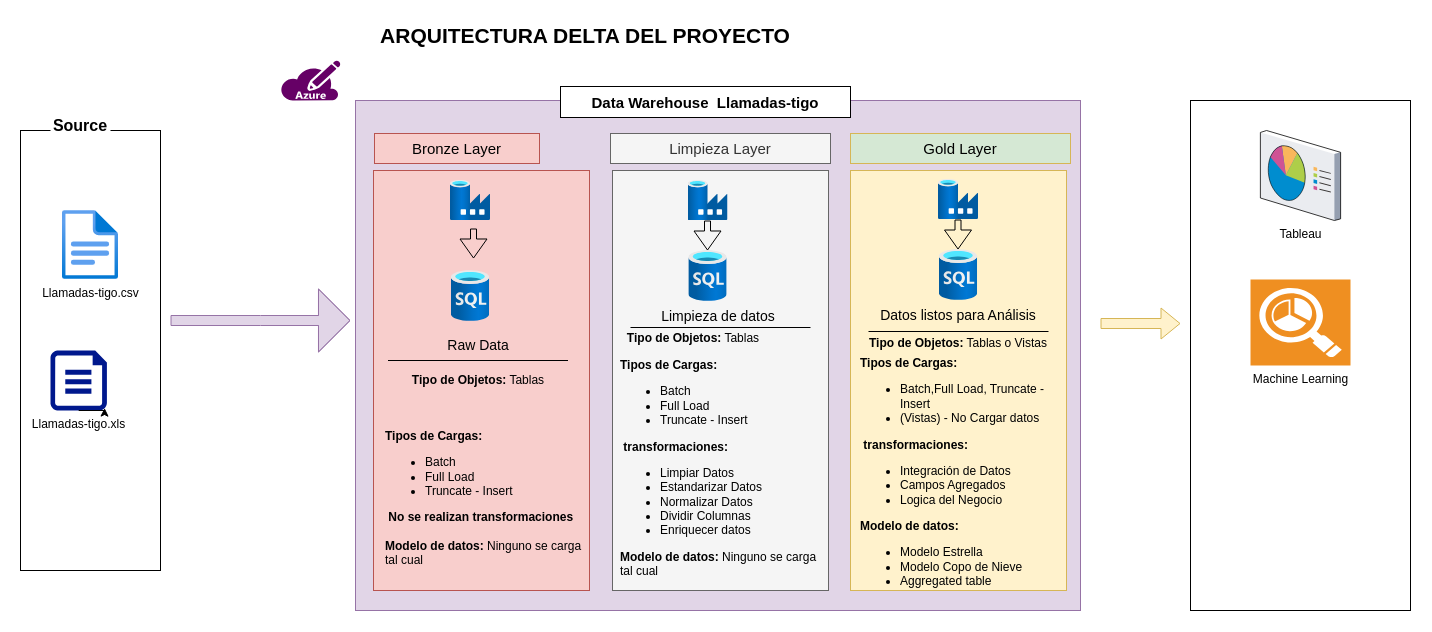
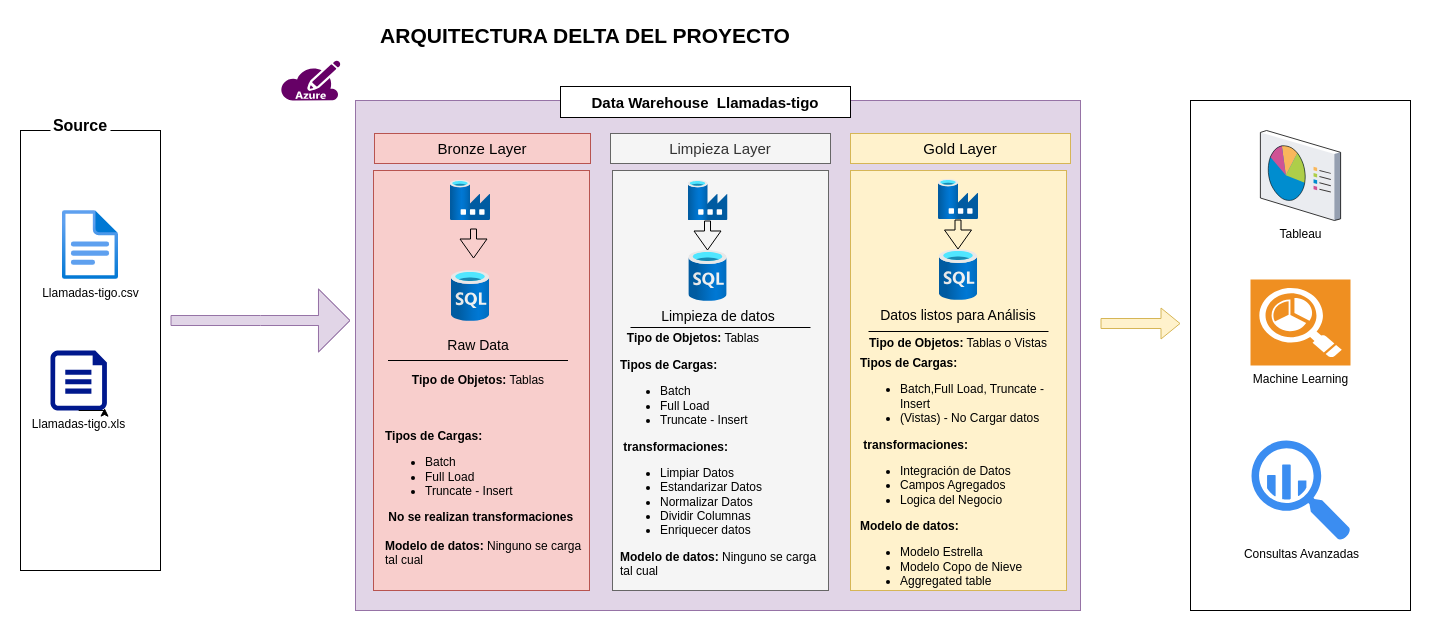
  <mxCell id="0" />
  <mxCell id="1" parent="0" />
  <mxCell id="2" value="ARQUITECTURA DELTA DEL PROYECTO" style="text;html=1;align=center;verticalAlign=middle;whiteSpace=wrap;rounded=0;fontSize=21;fontStyle=1" parent="1" vertex="1"><mxGeometry y="20" width="810" height="30" as="geometry" x="180" /></mxCell>
  <mxCell id="3" value="" style="rounded=0;whiteSpace=wrap;html=1;" parent="1" vertex="1"><mxGeometry x="20" y="130" width="140" height="440" as="geometry" /></mxCell>
  <mxCell id="4" value="Source" style="text;html=1;align=center;verticalAlign=middle;whiteSpace=wrap;rounded=0;fillColor=default;fontStyle=1;fontSize=16;" parent="1" vertex="1"><mxGeometry x="50" y="110" width="60" height="30" as="geometry" /></mxCell>
  <mxCell id="5" value="Llamadas-tigo.csv" style="image;aspect=fixed;html=1;points=[];align=center;fontSize=12;image=img/lib/azure2/general/File.svg;" parent="1" vertex="1"><mxGeometry x="62" y="210" width="56.0" height="69" as="geometry" /></mxCell>
  <mxCell id="6" value="Llamadas-tigo.xls" style="sketch=0;aspect=fixed;pointerEvents=1;shadow=0;dashed=0;html=1;strokeColor=none;labelPosition=center;verticalLabelPosition=bottom;verticalAlign=top;align=center;fillColor=#00188D;shape=mxgraph.azure.file" parent="1" vertex="1"><mxGeometry x="50" y="350" width="56.4" height="60" as="geometry" /></mxCell>
  <mxCell id="7" style="edgeStyle=orthogonalEdgeStyle;rounded=0;orthogonalLoop=1;jettySize=auto;html=1;exitX=0.5;exitY=1;exitDx=0;exitDy=0;exitPerimeter=0;entryX=0.96;entryY=0.96;entryDx=0;entryDy=0;entryPerimeter=0;" parent="1" source="6" target="6" edge="1"><mxGeometry relative="1" as="geometry" /></mxCell>
  <mxCell id="8" value="" style="rounded=0;whiteSpace=wrap;html=1;fillColor=#e1d5e7;strokeColor=#9673a6;movable=0;resizable=0;rotatable=0;deletable=0;editable=0;locked=1;connectable=0;" parent="1" vertex="1"><mxGeometry x="355" y="100" width="725" height="510" as="geometry" /></mxCell>
  <mxCell id="9" value="Data Warehouse&amp;nbsp; Llamadas-tigo" style="text;html=1;align=center;verticalAlign=middle;whiteSpace=wrap;rounded=0;fillColor=default;fontSize=15;fontStyle=1;gradientColor=none;strokeColor=default;" parent="1" vertex="1"><mxGeometry x="560" y="86" width="290" height="31" as="geometry" /></mxCell>
  <mxCell id="10" value="" style="verticalLabelPosition=bottom;html=1;verticalAlign=top;align=center;strokeColor=none;fillColor=#660066;shape=mxgraph.azure.azure_subscription;" parent="1" vertex="1"><mxGeometry x="280" y="60" width="60" height="40" as="geometry" /></mxCell>
- <mxCell id="11" value="Bronze Layer" style="rounded=0;whiteSpace=wrap;html=1;fontSize=15;fontStyle=0;fillColor=#f8cecc;strokeColor=#b85450;" parent="1" vertex="1"><mxGeometry x="374" y="133" width="165" height="30" as="geometry" /></mxCell>
+ <mxCell id="11" value="Bronze Layer" style="rounded=0;whiteSpace=wrap;html=1;fontSize=15;fontStyle=0;fillColor=#f8cecc;strokeColor=#b85450;" parent="1" vertex="1"><mxGeometry x="374" y="133" width="216" height="30" as="geometry" /></mxCell>
  <mxCell id="12" value="Limpieza Layer" style="rounded=0;whiteSpace=wrap;html=1;fontSize=15;fontStyle=0;fillColor=#f5f5f5;strokeColor=#666666;fontColor=#333333;" parent="1" vertex="1"><mxGeometry x="610" y="133" width="220" height="30" as="geometry" /></mxCell>
- <mxCell id="13" value="Gold Layer" style="rounded=0;whiteSpace=wrap;html=1;fontSize=15;fontStyle=0;fillColor=#d5e8d4;strokeColor=#d6b656;" parent="1" vertex="1"><mxGeometry x="850" y="133" width="220" height="30" as="geometry" /></mxCell>
+ <mxCell id="13" value="Gold Layer" style="rounded=0;whiteSpace=wrap;html=1;fontSize=15;fontStyle=0;fillColor=#fff2cc;strokeColor=#d6b656;" parent="1" vertex="1"><mxGeometry x="850" y="133" width="220" height="30" as="geometry" /></mxCell>
  <mxCell id="14" value="" style="rounded=0;whiteSpace=wrap;html=1;fillColor=#f8cecc;strokeColor=#b85450;movable=0;resizable=0;rotatable=0;deletable=0;editable=0;locked=1;connectable=0;" parent="1" vertex="1"><mxGeometry x="373" y="170" width="216" height="420" as="geometry" /></mxCell>
  <mxCell id="15" value="" style="rounded=0;whiteSpace=wrap;html=1;fillColor=#f5f5f5;strokeColor=#666666;fontColor=#333333;movable=0;resizable=0;rotatable=0;deletable=0;editable=0;locked=1;connectable=0;" parent="1" vertex="1"><mxGeometry x="612" y="170" width="216" height="420" as="geometry" /></mxCell>
  <mxCell id="16" value="" style="rounded=0;whiteSpace=wrap;html=1;fillColor=#fff2cc;strokeColor=#d6b656;movable=0;resizable=0;rotatable=0;deletable=0;editable=0;locked=1;connectable=0;" parent="1" vertex="1"><mxGeometry x="850" y="170" width="216" height="420" as="geometry" /></mxCell>
  <mxCell id="17" value="" style="shape=flexArrow;endArrow=classic;html=1;rounded=0;endWidth=52;endSize=10.17;fillColor=#e1d5e7;strokeColor=#9673a6;" parent="1" edge="1"><mxGeometry width="50" height="50" relative="1" as="geometry"><mxPoint x="170" y="320" as="sourcePoint" /><mxPoint x="350" y="320" as="targetPoint" /><Array as="points"><mxPoint x="260" y="320" /></Array></mxGeometry></mxCell>
  <mxCell id="18" value="" style="image;aspect=fixed;html=1;points=[];align=center;fontSize=12;image=img/lib/azure2/databases/SQL_Database.svg;" parent="1" vertex="1"><mxGeometry x="450.88" y="270" width="38.25" height="51" as="geometry" /></mxCell>
  <mxCell id="19" value="Raw Data" style="text;html=1;align=center;verticalAlign=middle;whiteSpace=wrap;rounded=0;fontSize=14;" parent="1" vertex="1"><mxGeometry x="407.5" y="330" width="140" height="30" as="geometry" /></mxCell>
  <mxCell id="20" value="" style="endArrow=none;html=1;rounded=0;" parent="1" edge="1"><mxGeometry width="50" height="50" relative="1" as="geometry"><mxPoint x="387.5" y="360" as="sourcePoint" /><mxPoint x="567.5" y="360" as="targetPoint" /></mxGeometry></mxCell>
  <mxCell id="21" value="&lt;b&gt;Tipo de Objetos:&lt;/b&gt; Tablas" style="text;html=1;align=center;verticalAlign=middle;whiteSpace=wrap;rounded=0;" parent="1" vertex="1"><mxGeometry x="382.5" y="365" width="190" height="30" as="geometry" /></mxCell>
  <mxCell id="22" value="&lt;b&gt;Tipos de Cargas:&lt;/b&gt;&lt;div&gt;&lt;ul&gt;&lt;li&gt;Batch&lt;/li&gt;&lt;li&gt;Full Load&lt;/li&gt;&lt;li&gt;Truncate - Insert&lt;/li&gt;&lt;/ul&gt;&lt;div&gt;&amp;nbsp;&lt;b&gt;No se realizan transformaciones&lt;/b&gt;&lt;/div&gt;&lt;/div&gt;&lt;div&gt;&lt;b&gt;&lt;br&gt;&lt;/b&gt;&lt;/div&gt;&lt;div&gt;&lt;b&gt;Modelo de datos: &lt;/b&gt;Ninguno se carga tal cual&amp;nbsp;&lt;/div&gt;&lt;div&gt;&lt;b&gt;&lt;br&gt;&lt;/b&gt;&lt;/div&gt;" style="text;html=1;align=left;verticalAlign=middle;whiteSpace=wrap;rounded=0;" parent="1" vertex="1"><mxGeometry x="382.5" y="450" width="200" height="110" as="geometry" /></mxCell>
  <mxCell id="23" value="" style="shape=flexArrow;endArrow=classic;html=1;rounded=0;entryX=0.364;entryY=0.014;entryDx=0;entryDy=0;entryPerimeter=0;width=6;endSize=6.01;" parent="1" edge="1"><mxGeometry width="50" height="50" relative="1" as="geometry"><mxPoint x="473" y="228" as="sourcePoint" /><mxPoint x="473.02" y="258.027" as="targetPoint" /></mxGeometry></mxCell>
  <mxCell id="24" value="" style="image;aspect=fixed;html=1;points=[];align=center;fontSize=12;image=img/lib/azure2/databases/Data_Factory.svg;" parent="1" vertex="1"><mxGeometry x="450" y="180" width="40" height="40" as="geometry" /></mxCell>
  <mxCell id="25" value="" style="image;aspect=fixed;html=1;points=[];align=center;fontSize=12;image=img/lib/azure2/databases/SQL_Database.svg;" parent="1" vertex="1"><mxGeometry x="688.38" y="250" width="38.25" height="51" as="geometry" /></mxCell>
  <mxCell id="26" value="Limpieza de datos" style="text;html=1;align=center;verticalAlign=middle;whiteSpace=wrap;rounded=0;fontSize=14;" parent="1" vertex="1"><mxGeometry x="617.5" y="301" width="200" height="30" as="geometry" /></mxCell>
  <mxCell id="27" value="&lt;b&gt;Tipos de Cargas:&lt;/b&gt;&lt;div&gt;&lt;ul&gt;&lt;li&gt;Batch&lt;/li&gt;&lt;li&gt;Full Load&lt;/li&gt;&lt;li&gt;Truncate - Insert&lt;/li&gt;&lt;/ul&gt;&lt;div&gt;&amp;nbsp;&lt;b&gt;transformaciones:&lt;/b&gt;&lt;/div&gt;&lt;/div&gt;&lt;div&gt;&lt;ul&gt;&lt;li&gt;Limpiar Datos&lt;/li&gt;&lt;li&gt;Estandarizar Datos&lt;/li&gt;&lt;li&gt;Normalizar Datos&lt;/li&gt;&lt;li&gt;Dividir Columnas&lt;/li&gt;&lt;li&gt;Enriquecer datos&lt;/li&gt;&lt;/ul&gt;&lt;/div&gt;&lt;div&gt;&lt;b&gt;Modelo de datos: &lt;/b&gt;Ninguno se carga tal cual&amp;nbsp;&lt;/div&gt;&lt;div&gt;&lt;b&gt;&lt;br&gt;&lt;/b&gt;&lt;/div&gt;" style="text;html=1;align=left;verticalAlign=middle;whiteSpace=wrap;rounded=0;" parent="1" vertex="1"><mxGeometry x="617.5" y="420" width="200" height="110" as="geometry" /></mxCell>
  <mxCell id="28" value="" style="shape=flexArrow;endArrow=classic;html=1;rounded=0;entryX=0.364;entryY=0.014;entryDx=0;entryDy=0;entryPerimeter=0;width=6;endSize=6.01;" parent="1" edge="1"><mxGeometry width="50" height="50" relative="1" as="geometry"><mxPoint x="707" y="220" as="sourcePoint" /><mxPoint x="707.02" y="250.027" as="targetPoint" /></mxGeometry></mxCell>
  <mxCell id="29" value="" style="image;aspect=fixed;html=1;points=[];align=center;fontSize=12;image=img/lib/azure2/databases/Data_Factory.svg;" parent="1" vertex="1"><mxGeometry x="687.5" y="180" width="40" height="40" as="geometry" /></mxCell>
  <mxCell id="30" value="" style="endArrow=none;html=1;rounded=0;" parent="1" edge="1"><mxGeometry width="50" height="50" relative="1" as="geometry"><mxPoint x="630" y="327" as="sourcePoint" /><mxPoint x="810" y="327" as="targetPoint" /></mxGeometry></mxCell>
  <mxCell id="31" value="&lt;b&gt;Tipo de Objetos:&lt;/b&gt; Tablas" style="text;html=1;align=center;verticalAlign=middle;whiteSpace=wrap;rounded=0;" parent="1" vertex="1"><mxGeometry x="598" y="323" width="190" height="30" as="geometry" /></mxCell>
  <mxCell id="32" value="" style="image;aspect=fixed;html=1;points=[];align=center;fontSize=12;image=img/lib/azure2/databases/SQL_Database.svg;" parent="1" vertex="1"><mxGeometry x="938.88" y="249" width="38.25" height="51" as="geometry" /></mxCell>
  <mxCell id="33" value="" style="shape=flexArrow;endArrow=classic;html=1;rounded=0;entryX=0.364;entryY=0.014;entryDx=0;entryDy=0;entryPerimeter=0;width=6;endSize=6.01;" parent="1" edge="1"><mxGeometry width="50" height="50" relative="1" as="geometry"><mxPoint x="957.5" y="219" as="sourcePoint" /><mxPoint x="957.52" y="249.027" as="targetPoint" /></mxGeometry></mxCell>
  <mxCell id="34" value="" style="image;aspect=fixed;html=1;points=[];align=center;fontSize=12;image=img/lib/azure2/databases/Data_Factory.svg;" parent="1" vertex="1"><mxGeometry x="938" y="179" width="40" height="40" as="geometry" /></mxCell>
  <mxCell id="35" value="&lt;b&gt;Tipos de Cargas:&lt;/b&gt;&lt;div&gt;&lt;ul&gt;&lt;li&gt;Batch,Full Load, Truncate - Insert&lt;/li&gt;&lt;li&gt;(Vistas) - No Cargar datos&lt;/li&gt;&lt;/ul&gt;&lt;div&gt;&amp;nbsp;&lt;b&gt;transformaciones:&lt;/b&gt;&lt;/div&gt;&lt;/div&gt;&lt;div&gt;&lt;ul&gt;&lt;li&gt;Integración de Datos&lt;/li&gt;&lt;li&gt;Campos Agregados&lt;/li&gt;&lt;li&gt;Logica del Negocio&lt;/li&gt;&lt;/ul&gt;&lt;/div&gt;&lt;div&gt;&lt;b&gt;Modelo de datos:&amp;nbsp;&lt;/b&gt;&lt;/div&gt;&lt;div&gt;&lt;ul&gt;&lt;li&gt;Modelo Estrella&lt;/li&gt;&lt;li&gt;Modelo Copo de Nieve&lt;/li&gt;&lt;li&gt;Aggregated table&lt;/li&gt;&lt;/ul&gt;&lt;/div&gt;&lt;div&gt;&lt;b&gt;&lt;br&gt;&lt;/b&gt;&lt;/div&gt;" style="text;html=1;align=left;verticalAlign=middle;whiteSpace=wrap;rounded=0;" parent="1" vertex="1"><mxGeometry x="858" y="430" width="200" height="110" as="geometry" /></mxCell>
  <mxCell id="36" value="&lt;b&gt;Tipo de Objetos:&lt;/b&gt; Tablas o Vistas" style="text;html=1;align=center;verticalAlign=middle;whiteSpace=wrap;rounded=0;" parent="1" vertex="1"><mxGeometry x="863" y="328" width="190" height="30" as="geometry" /></mxCell>
  <mxCell id="37" value="Datos listos para Análisis" style="text;html=1;align=center;verticalAlign=middle;whiteSpace=wrap;rounded=0;fontSize=14;" parent="1" vertex="1"><mxGeometry x="858" y="300" width="200" height="30" as="geometry" /></mxCell>
  <mxCell id="38" value="" style="endArrow=none;html=1;rounded=0;" parent="1" edge="1"><mxGeometry width="50" height="50" relative="1" as="geometry"><mxPoint x="868" y="331" as="sourcePoint" /><mxPoint x="1048" y="331" as="targetPoint" /></mxGeometry></mxCell>
  <mxCell id="39" value="" style="shape=flexArrow;endArrow=classic;html=1;rounded=0;fillColor=#fff2cc;strokeColor=#d6b656;" parent="1" edge="1"><mxGeometry width="50" height="50" relative="1" as="geometry"><mxPoint x="1100" y="323" as="sourcePoint" /><mxPoint x="1180" y="323" as="targetPoint" /></mxGeometry></mxCell>
  <mxCell id="40" value="" style="rounded=0;whiteSpace=wrap;html=1;" parent="1" vertex="1"><mxGeometry x="1190" y="100" width="220" height="510" as="geometry" /></mxCell>
  <mxCell id="41" value="Tableau" style="verticalLabelPosition=bottom;sketch=0;aspect=fixed;html=1;verticalAlign=top;strokeColor=none;align=center;outlineConnect=0;shape=mxgraph.citrix.reporting;" parent="1" vertex="1"><mxGeometry x="1259.89" y="130" width="80.22" height="90" as="geometry" /></mxCell>
  <mxCell id="42" value="Machine Learning" style="shadow=0;dashed=0;html=1;strokeColor=none;fillColor=#EF8F21;labelPosition=center;verticalLabelPosition=bottom;verticalAlign=top;align=center;outlineConnect=0;shape=mxgraph.veeam.reporting;" parent="1" vertex="1"><mxGeometry x="1250" y="279" width="100" height="86" as="geometry" /></mxCell>
+ <mxCell id="43" value="Consultas Avanzadas" style="sketch=0;html=1;aspect=fixed;strokeColor=none;shadow=0;fillColor=#3B8DF1;verticalAlign=top;labelPosition=center;verticalLabelPosition=bottom;shape=mxgraph.gcp2.big_query" parent="1" vertex="1"><mxGeometry x="1251" y="440" width="99" height="100" as="geometry" /></mxCell>
